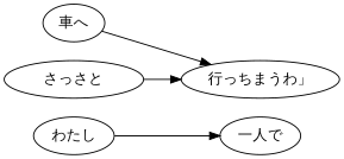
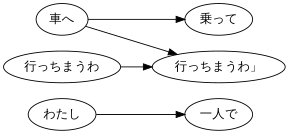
  digraph {
    fontname="Playfair Display"
    rankdir=LR
    node [fontname="Playfair Display"]
    edge [fontname="Playfair Display"]
    n1 [label="わたし"]
    n2 [label="一人で"]
+   n3 [label="乗って"]
    n4 [label="車へ"]
    n5 [label="行っちまうわ」"]
-   n6 [label="さっさと"]
+   n6 [label="行っちまうわ"]
    n1 -> n2
+   n4 -> n3
    n4 -> n5
    n6 -> n5
  }
